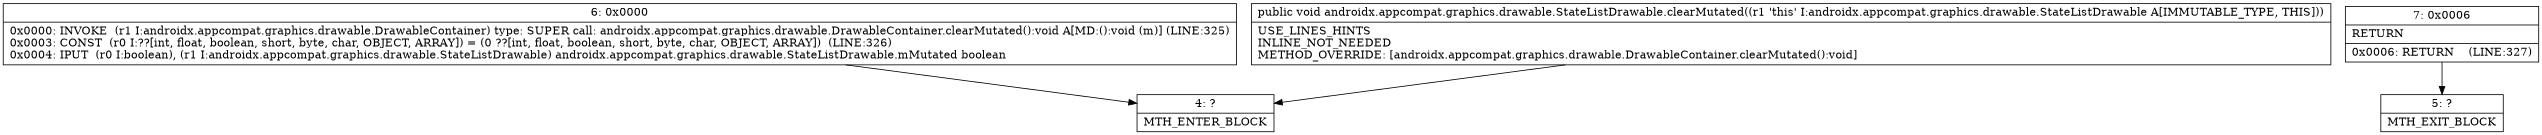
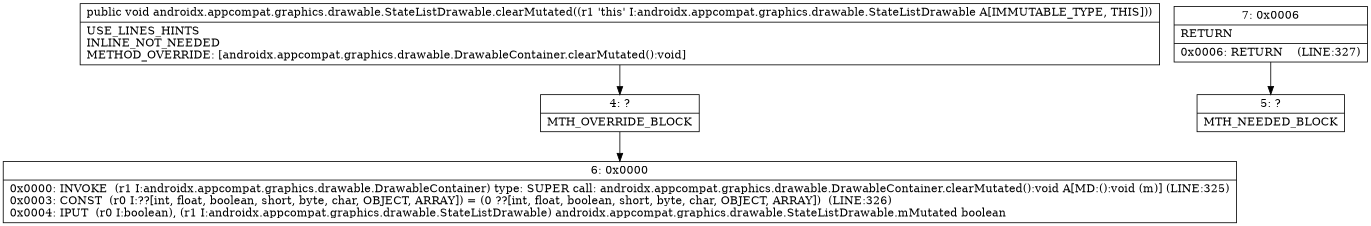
  digraph {
    node [shape=record]
-   n1 [label="{4\:\ ?|MTH_ENTER_BLOCK\l}"]
+   n1 [label="{4\:\ ?|MTH_OVERRIDE_BLOCK\l}"]
    n2 [label="{6\:\ 0x0000|0x0000: INVOKE  (r1 I:androidx.appcompat.graphics.drawable.DrawableContainer) type: SUPER call: androidx.appcompat.graphics.drawable.DrawableContainer.clearMutated():void A[MD:():void (m)] (LINE:325)\l0x0003: CONST  (r0 I:??[int, float, boolean, short, byte, char, OBJECT, ARRAY]) = (0 ??[int, float, boolean, short, byte, char, OBJECT, ARRAY])  (LINE:326)\l0x0004: IPUT  (r0 I:boolean), (r1 I:androidx.appcompat.graphics.drawable.StateListDrawable) androidx.appcompat.graphics.drawable.StateListDrawable.mMutated boolean \l}"]
    n3 [label="{7\:\ 0x0006|RETURN\l|0x0006: RETURN    (LINE:327)\l}"]
-   n4 [label="{5\:\ ?|MTH_EXIT_BLOCK\l}"]
+   n4 [label="{5\:\ ?|MTH_NEEDED_BLOCK\l}"]
    n5 [label="{public void androidx.appcompat.graphics.drawable.StateListDrawable.clearMutated((r1 'this' I:androidx.appcompat.graphics.drawable.StateListDrawable A[IMMUTABLE_TYPE, THIS]))  | USE_LINES_HINTS\lINLINE_NOT_NEEDED\lMETHOD_OVERRIDE: [androidx.appcompat.graphics.drawable.DrawableContainer.clearMutated():void]\l}"]
-   n2 -> n1
+   n1 -> n2
    n3 -> n4
    n5 -> n1
  }
